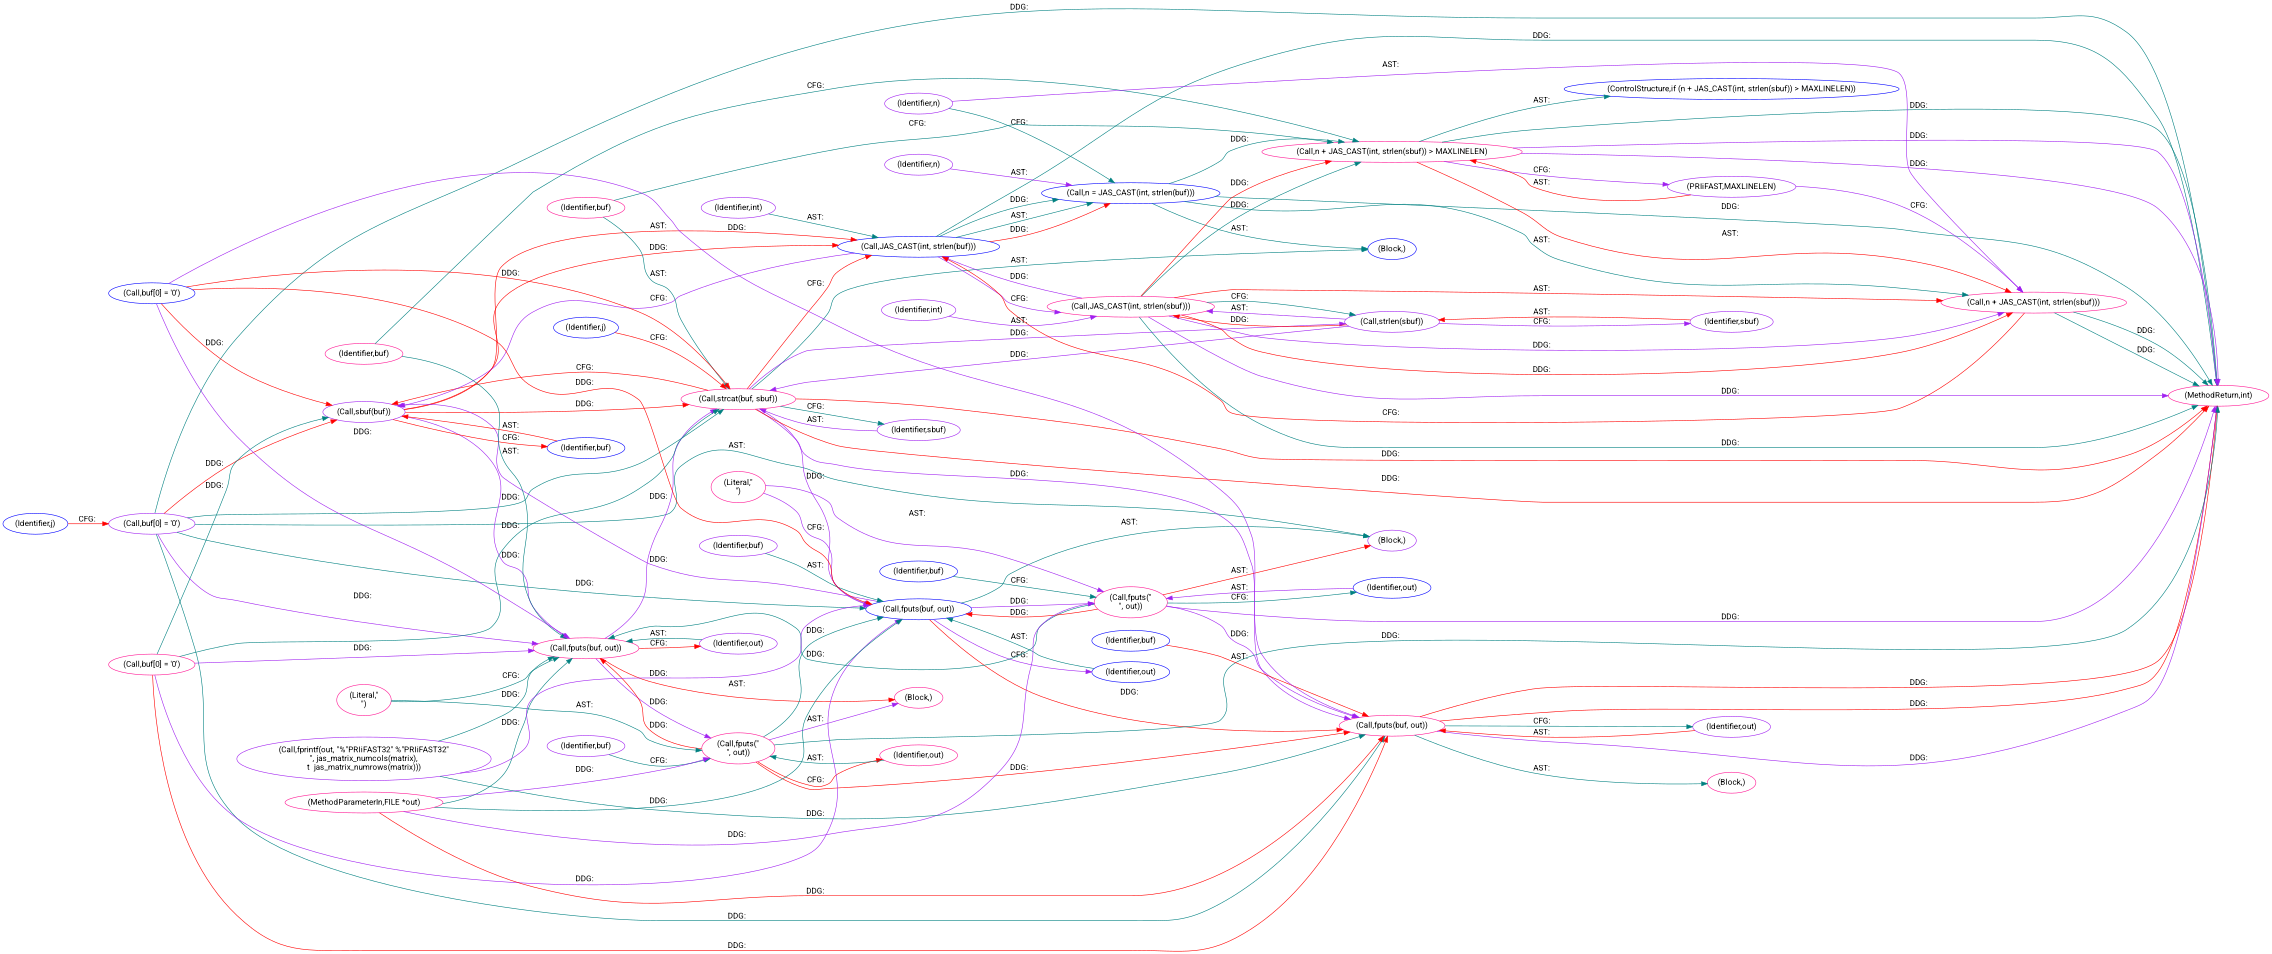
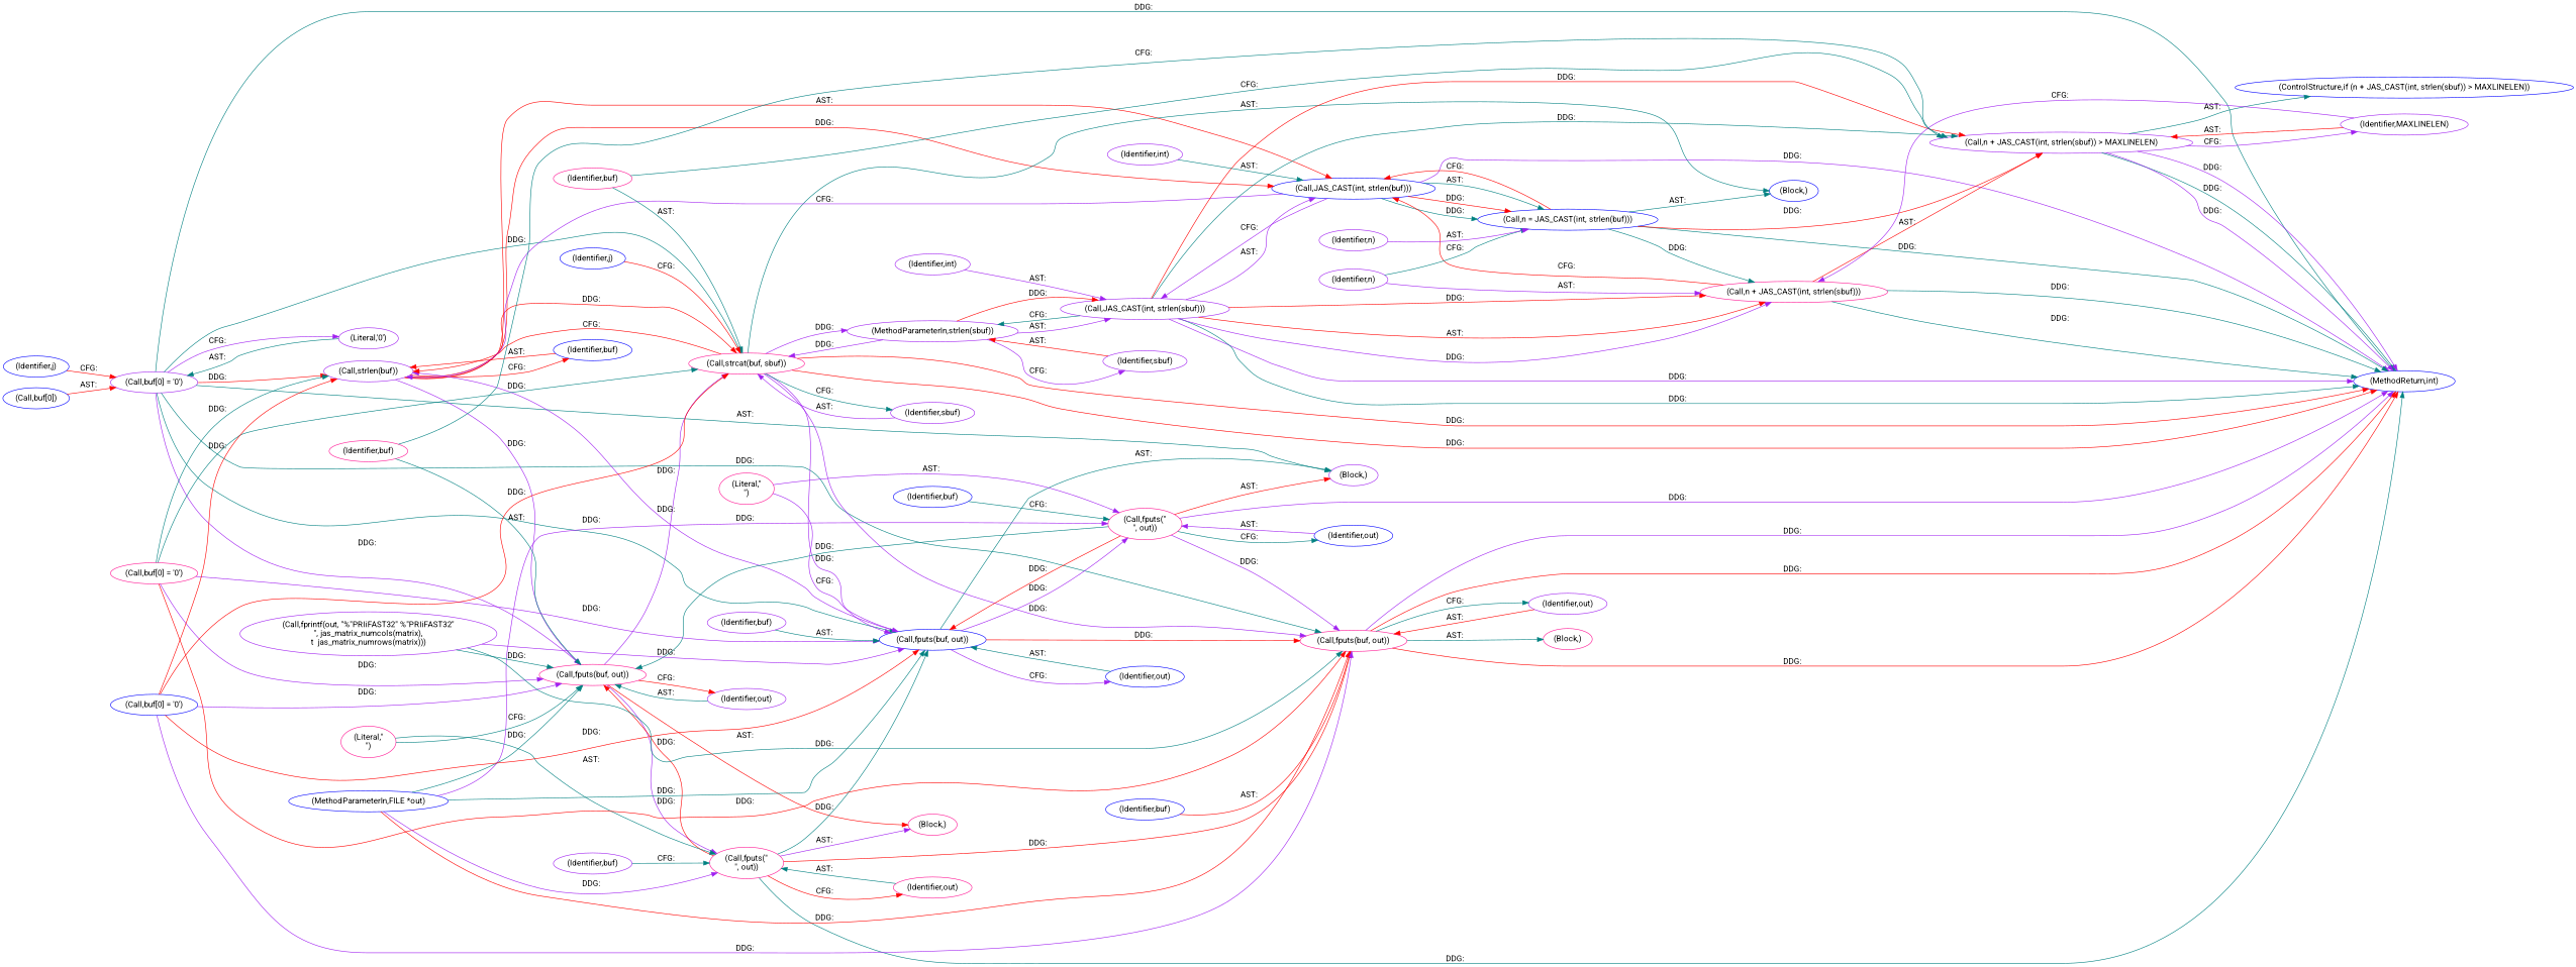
  digraph {
    fontname=Roboto
    rankdir=LR
    node [color=purple fontname=Roboto]
    edge [color=teal fontname=Roboto]
    n1 [label="(Call,buf[0] = '\0')"]
-   n2 [label="(Call,sbuf(buf))"]
+   n2 [label="(Call,strlen(buf))"]
    n3 [color=deeppink label="(Call,fputs(buf, out))"]
    n4 [color=blue label="(Call,fputs(buf, out))"]
    n5 [color=deeppink label="(Call,fputs(buf, out))"]
    n6 [color=deeppink label="(Call,strcat(buf, sbuf))"]
    n7 [label="(Block,)"]
-   n9 [color=deeppink label="(MethodReturn,int)"]
+   n8 [label="(Literal,'\0')"]
+   n9 [color=blue label="(MethodReturn,int)"]
    n10 [color=blue label="(Call,JAS_CAST(int, strlen(buf)))"]
    n11 [color=blue label="(Identifier,buf)"]
    n12 [color=deeppink label="(Call,fputs(\"\n\", out))"]
    n13 [color=deeppink label="(Block,)"]
    n14 [label="(Identifier,out)"]
    n15 [color=deeppink label="(Call,fputs(\"\n\", out))"]
    n16 [color=blue label="(Identifier,out)"]
    n17 [label="(Identifier,out)"]
    n18 [color=deeppink label="(Block,)"]
    n19 [color=blue label="(Block,)"]
-   n20 [label="(Call,strlen(sbuf))"]
+   n20 [label="(MethodParameterIn,strlen(sbuf))"]
    n21 [label="(Identifier,sbuf)"]
    n22 [color=blue label="(Call,n = JAS_CAST(int, strlen(buf)))"]
-   n23 [color=deeppink label="(Call,JAS_CAST(int, strlen(sbuf)))"]
-   n24 [color=deeppink label="(Call,n + JAS_CAST(int, strlen(sbuf)) > MAXLINELEN)"]
+   n23 [label="(Call,JAS_CAST(int, strlen(sbuf)))"]
+   n24 [label="(Call,n + JAS_CAST(int, strlen(sbuf)) > MAXLINELEN)"]
    n25 [color=deeppink label="(Call,n + JAS_CAST(int, strlen(sbuf)))"]
-   n26 [label="(PRIiFAST,MAXLINELEN)"]
+   n26 [label="(Identifier,MAXLINELEN)"]
    n27 [color=blue label="(ControlStructure,if (n + JAS_CAST(int, strlen(sbuf)) > MAXLINELEN))"]
    n28 [label="(Identifier,sbuf)"]
    n29 [color=deeppink label="(Identifier,out)"]
    n30 [color=blue label="(Identifier,out)"]
    n31 [color=deeppink label="(Literal,\"\n\")"]
    n32 [color=deeppink label="(Identifier,buf)"]
    n33 [color=deeppink label="(Call,buf[0] = '\0')"]
    n34 [label="(Identifier,n)"]
    n35 [label="(Identifier,int)"]
    n36 [color=blue label="(Identifier,buf)"]
    n37 [label="(Identifier,n)"]
    n38 [color=blue label="(Identifier,buf)"]
    n39 [label="(Identifier,buf)"]
    n40 [color=deeppink label="(Literal,\"\n\")"]
    n41 [color=blue label="(Identifier,j)"]
+   n42 [color=blue label="(Call,buf[0])"]
    n43 [color=deeppink label="(Identifier,buf)"]
-   n44 [color=deeppink label="(MethodParameterIn,FILE *out)"]
+   n44 [color=blue label="(MethodParameterIn,FILE *out)"]
    n45 [label="(Identifier,buf)"]
    n46 [color=blue label="(Identifier,j)"]
    n47 [color=blue label="(Call,buf[0] = '\0')"]
    n48 [label="(Identifier,int)"]
    n49 [label="(Call,fprintf(out, \"%\"PRIiFAST32\" %\"PRIiFAST32\"\n\", jas_matrix_numcols(matrix),\n\t  jas_matrix_numrows(matrix)))"]
    n1 -> n2 [color=red label="DDG: "]
    n1 -> n3 [color=purple label="DDG: "]
    n1 -> n4 [label="DDG: "]
    n1 -> n5 [label="DDG: "]
    n1 -> n6 [label="DDG: "]
    n1 -> n7 [label="AST: "]
+   n1 -> n8 [color=purple label="CFG: "]
    n1 -> n9 [label="DDG: "]
    n2 -> n3 [color=purple label="DDG: "]
    n2 -> n6 [color=red label="DDG: "]
    n2 -> n10 [color=red label="AST: "]
    n2 -> n10 [color=red label="DDG: "]
    n2 -> n11 [color=red label="CFG: "]
    n3 -> n6 [color=purple label="DDG: "]
    n3 -> n12 [color=purple label="DDG: "]
    n3 -> n13 [color=red label="AST: "]
    n3 -> n14 [color=red label="CFG: "]
    n4 -> n2 [color=purple label="DDG: "]
    n4 -> n5 [color=red label="DDG: "]
    n4 -> n7 [label="AST: "]
    n4 -> n15 [color=purple label="DDG: "]
    n4 -> n16 [color=purple label="CFG: "]
    n5 -> n9 [color=red label="DDG: "]
    n5 -> n9 [color=red label="DDG: "]
    n5 -> n9 [color=purple label="DDG: "]
    n5 -> n17 [label="CFG: "]
    n5 -> n18 [label="AST: "]
    n6 -> n2 [color=red label="CFG: "]
    n6 -> n4 [color=purple label="DDG: "]
    n6 -> n5 [color=purple label="DDG: "]
    n6 -> n9 [color=red label="DDG: "]
    n6 -> n9 [color=red label="DDG: "]
    n6 -> n19 [label="AST: "]
    n6 -> n20 [color=purple label="DDG: "]
    n6 -> n21 [label="CFG: "]
+   n8 -> n1 [label="AST: "]
    n10 -> n2 [color=purple label="CFG: "]
-   n10 -> n9 [label="DDG: "]
+   n10 -> n9 [color=purple label="DDG: "]
    n10 -> n22 [label="AST: "]
    n10 -> n22 [color=red label="DDG: "]
    n10 -> n22 [label="DDG: "]
    n10 -> n23 [color=purple label="CFG: "]
    n11 -> n2 [color=red label="AST: "]
    n12 -> n3 [color=red label="DDG: "]
    n12 -> n4 [label="DDG: "]
    n12 -> n5 [color=red label="DDG: "]
    n12 -> n9 [label="DDG: "]
    n12 -> n13 [color=purple label="AST: "]
    n12 -> n29 [color=red label="CFG: "]
    n14 -> n3 [label="AST: "]
    n15 -> n3 [label="DDG: "]
    n15 -> n4 [color=red label="DDG: "]
    n15 -> n5 [color=purple label="DDG: "]
    n15 -> n7 [color=red label="AST: "]
    n15 -> n9 [color=purple label="DDG: "]
    n15 -> n30 [label="CFG: "]
    n16 -> n4 [label="AST: "]
    n17 -> n5 [color=red label="AST: "]
    n20 -> n6 [color=purple label="DDG: "]
    n20 -> n23 [color=purple label="AST: "]
    n20 -> n23 [color=red label="DDG: "]
    n20 -> n28 [color=purple label="CFG: "]
    n21 -> n6 [color=purple label="AST: "]
    n22 -> n9 [label="DDG: "]
-   n6 -> n10 [color=red label="CFG: "]
+   n22 -> n10 [color=red label="CFG: "]
    n22 -> n19 [label="AST: "]
-   n22 -> n24 [label="DDG: "]
-   n22 -> n25 [label="AST: "]
+   n22 -> n24 [color=red label="DDG: "]
+   n22 -> n25 [label="DDG: "]
    n23 -> n9 [color=purple label="DDG: "]
    n23 -> n9 [label="DDG: "]
-   n23 -> n10 [color=purple label="DDG: "]
+   n23 -> n10 [color=purple label="AST: "]
    n23 -> n20 [label="CFG: "]
    n23 -> n24 [label="DDG: "]
    n23 -> n24 [color=red label="DDG: "]
    n23 -> n25 [color=red label="AST: "]
    n23 -> n25 [color=purple label="DDG: "]
    n23 -> n25 [color=red label="DDG: "]
    n24 -> n9 [label="DDG: "]
    n24 -> n9 [color=purple label="DDG: "]
    n24 -> n9 [color=purple label="DDG: "]
    n24 -> n26 [color=purple label="CFG: "]
    n24 -> n27 [label="AST: "]
    n25 -> n9 [label="DDG: "]
    n25 -> n9 [label="DDG: "]
    n25 -> n10 [color=red label="CFG: "]
-   n24 -> n25 [color=red label="AST: "]
+   n25 -> n24 [color=red label="AST: "]
    n26 -> n24 [color=red label="AST: "]
    n26 -> n25 [color=purple label="CFG: "]
    n28 -> n20 [color=red label="AST: "]
    n29 -> n12 [label="AST: "]
    n30 -> n15 [color=purple label="AST: "]
    n31 -> n3 [label="CFG: "]
    n31 -> n12 [label="AST: "]
    n32 -> n3 [label="AST: "]
    n32 -> n24 [label="CFG: "]
    n33 -> n2 [label="DDG: "]
    n33 -> n3 [color=purple label="DDG: "]
    n33 -> n4 [color=purple label="DDG: "]
    n33 -> n5 [color=red label="DDG: "]
    n33 -> n6 [label="DDG: "]
    n34 -> n22 [label="CFG: "]
    n34 -> n25 [color=purple label="AST: "]
    n35 -> n10 [label="AST: "]
    n36 -> n5 [color=red label="AST: "]
    n37 -> n22 [color=purple label="AST: "]
    n38 -> n15 [label="CFG: "]
    n39 -> n12 [label="CFG: "]
    n40 -> n4 [color=purple label="CFG: "]
    n40 -> n15 [color=purple label="AST: "]
    n41 -> n1 [color=red label="CFG: "]
+   n42 -> n1 [color=red label="AST: "]
    n43 -> n6 [label="AST: "]
    n43 -> n24 [label="CFG: "]
    n44 -> n3 [label="DDG: "]
    n44 -> n4 [label="DDG: "]
    n44 -> n5 [color=red label="DDG: "]
    n44 -> n12 [color=purple label="DDG: "]
    n44 -> n15 [color=purple label="DDG: "]
    n45 -> n4 [label="AST: "]
    n46 -> n6 [color=red label="CFG: "]
    n47 -> n2 [color=red label="DDG: "]
    n47 -> n3 [color=purple label="DDG: "]
    n47 -> n4 [color=red label="DDG: "]
    n47 -> n5 [color=purple label="DDG: "]
    n47 -> n6 [color=red label="DDG: "]
    n48 -> n23 [color=purple label="AST: "]
    n49 -> n3 [label="DDG: "]
    n49 -> n4 [color=purple label="DDG: "]
    n49 -> n5 [label="DDG: "]
  }
